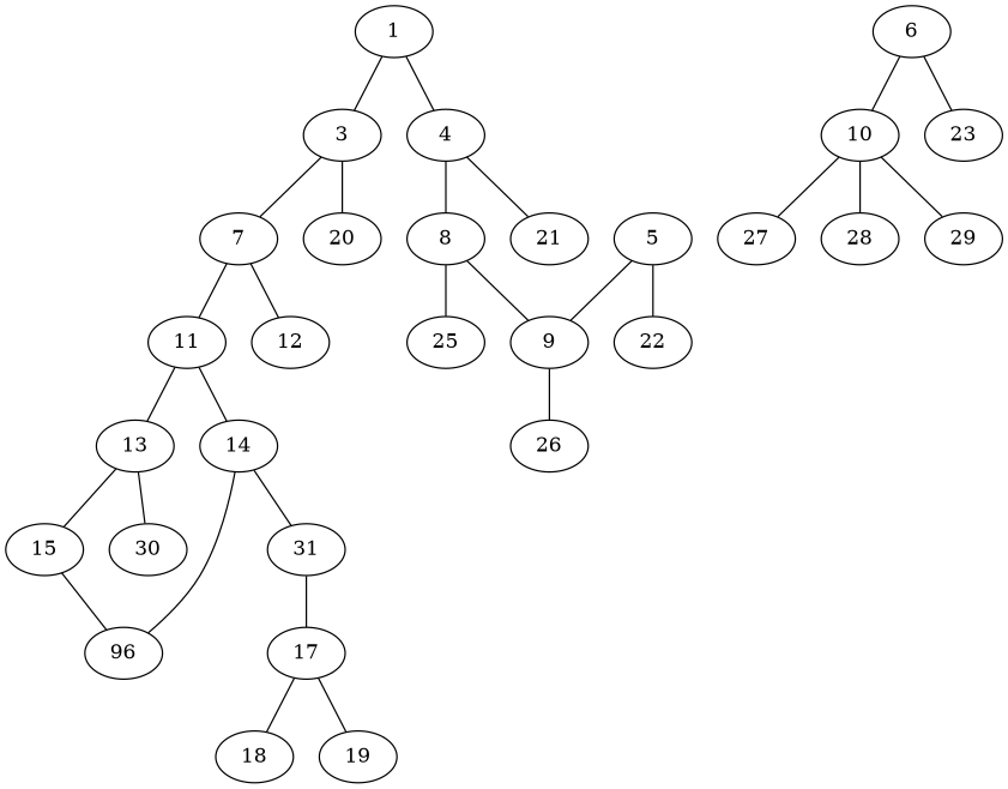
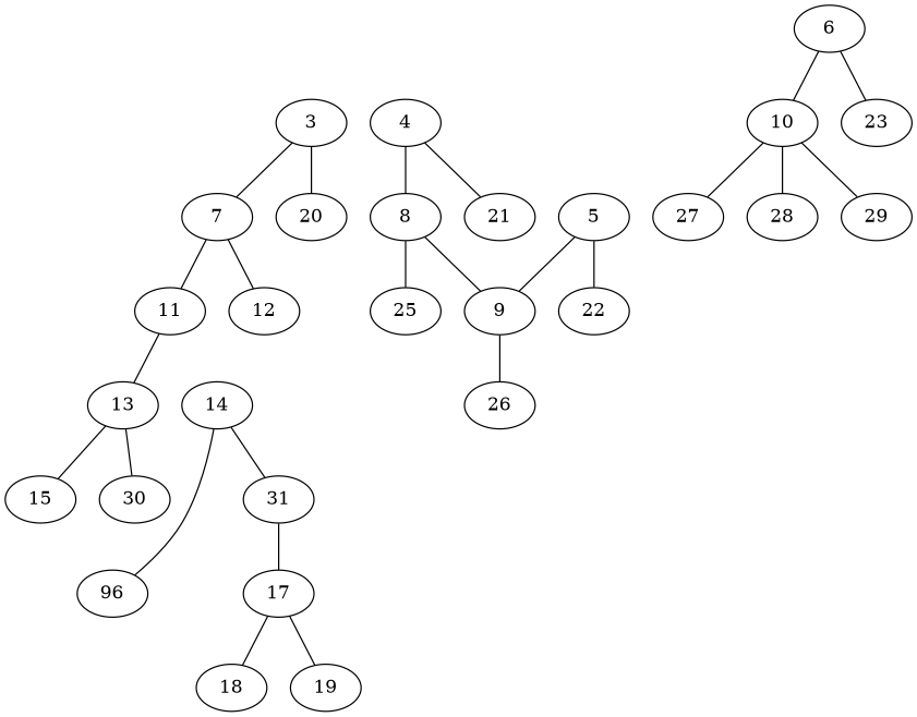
  graph {
    node [chem=C]
    edge [valence=1]
    3 [chem=N]
-   1
    4
    7
    20 [chem=H]
    8
    21 [chem=H]
    5
    9
    22 [chem=H]
    6
    10
    23 [chem=H]
    11
    12 [chem=O]
    25 [chem=H]
    26 [chem=H]
    27 [chem=H]
    28 [chem=H]
    29 [chem=H]
    13
    14
    15
    30 [chem=H]
    n25 [chem=S label=96]
    31 [chem=H]
    17 [chem=N]
    18 [chem=O]
    19 [chem=O]
    3 -- 7
    3 -- 20
-   1 -- 3
-   1 -- 4 [valence=2]
    4 -- 8
    4 -- 21
    7 -- 11
    7 -- 12 [valence=2]
    8 -- 9 [valence=2]
    8 -- 25
    5 -- 9
    5 -- 22
    9 -- 26
    6 -- 10
    6 -- 23
    10 -- 27
    10 -- 28
    10 -- 29
    11 -- 13
-   11 -- 14 [valence=2]
    13 -- 15 [valence=2]
    13 -- 30
    14 -- n25
    14 -- 31
-   15 -- n25
    31 -- 17
    17 -- 18 [valence=2]
    17 -- 19
  }
